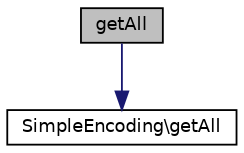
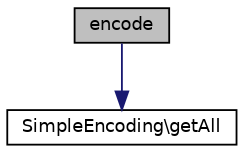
  digraph {
    rankdir=TB
    node [color=black fontname=Helvetica fontsize=10 shape=record style=filled]
-   n1 [fillcolor=grey75 fontcolor=black height=0.2 label=getAll width=0.4]
+   n1 [fillcolor=grey75 fontcolor=black height=0.2 label=encode width=0.4]
    n2 [fillcolor=white height=0.2 label="SimpleEncoding\\getAll" width=0.4]
    n1 -> n2 [color=midnightblue fontname=Helvetica fontsize=10 labelfontname=Helvetica labelfontsize=10 style=solid]
  }
